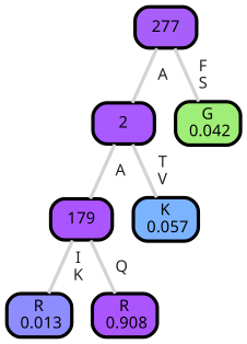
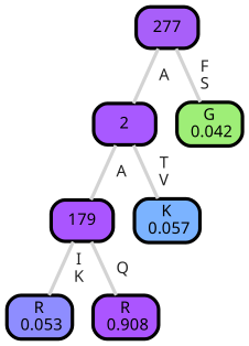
  graph {
    fontname="Noto Sans"
    ranksep="0 equally"
    splines=straight
    node [color=black fontcolor=black fontname="Noto Sans" penwidth=3 shape=box style="filled, rounded"]
    edge [color=lightgray fontcolor=grey14 fontname="Noto Sans" fontweight=bold penwidth=3]
-   n1 [fillcolor="#8e8dff" label="R\n 0.013"]
+   n1 [fillcolor="#8e8dff" label="R\n 0.053"]
    n2 [fillcolor="#aa55ff" label=179]
    n3 [fillcolor="#ab55ff" label="R\n 0.908"]
    n4 [fillcolor="#a859ff" label=2]
    n5 [fillcolor="#7bb3ff" label="K\n 0.057"]
    n6 [fillcolor="#a85ff9" label=277]
    n7 [fillcolor="#9eee77" label="G\n 0.042"]
    subgraph sub_1 {
      rank=same
    }
    n2 -- n1 [label=" I\n K"]
    n2 -- n3 [label=" Q"]
    n4 -- n2 [label=" A"]
    n4 -- n5 [label=" T\n V"]
    n6 -- n4 [label=" A"]
    n6 -- n7 [label=" F\n S"]
  }
